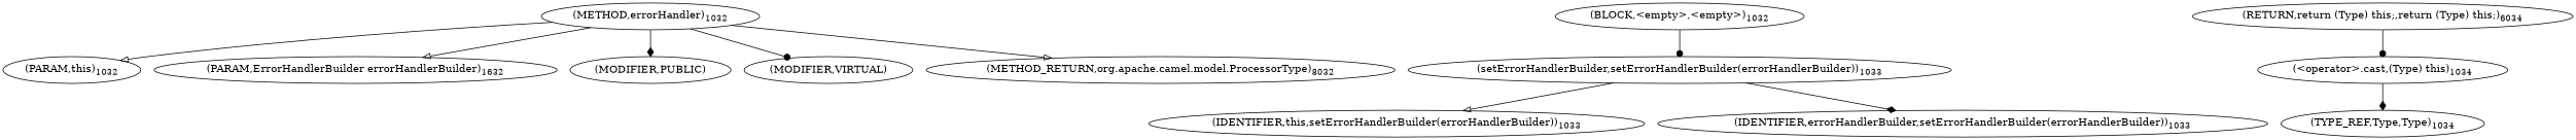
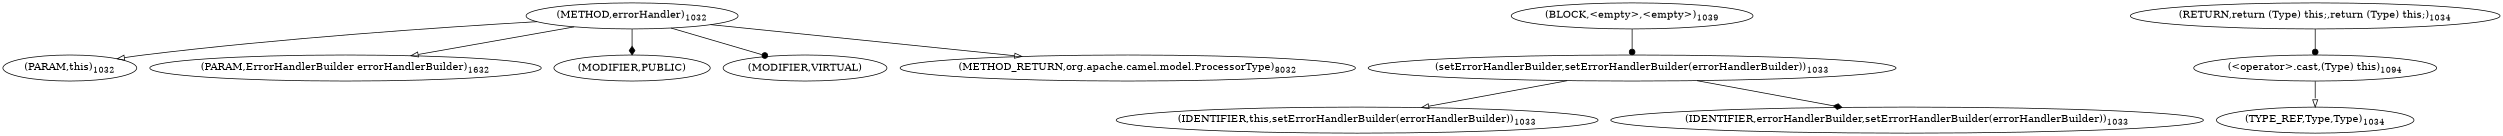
  digraph {
    edge [arrowhead=onormal]
    n1 [label=<(METHOD,errorHandler)<SUB>1032</SUB>>]
    n2 [label=<(PARAM,this)<SUB>1032</SUB>>]
    n3 [label=<(PARAM,ErrorHandlerBuilder errorHandlerBuilder)<SUB>1632</SUB>>]
    n4 [label=<(MODIFIER,PUBLIC)>]
    n5 [label=<(MODIFIER,VIRTUAL)>]
    n6 [label=<(METHOD_RETURN,org.apache.camel.model.ProcessorType)<SUB>8032</SUB>>]
-   n7 [label=<(BLOCK,&lt;empty&gt;,&lt;empty&gt;)<SUB>1032</SUB>>]
+   n7 [label=<(BLOCK,&lt;empty&gt;,&lt;empty&gt;)<SUB>1039</SUB>>]
    n8 [label=<(setErrorHandlerBuilder,setErrorHandlerBuilder(errorHandlerBuilder))<SUB>1033</SUB>>]
    n9 [label=<(IDENTIFIER,this,setErrorHandlerBuilder(errorHandlerBuilder))<SUB>1033</SUB>>]
    n10 [label=<(IDENTIFIER,errorHandlerBuilder,setErrorHandlerBuilder(errorHandlerBuilder))<SUB>1033</SUB>>]
-   n11 [label=<(RETURN,return (Type) this;,return (Type) this;)<SUB>6034</SUB>>]
-   n12 [label=<(&lt;operator&gt;.cast,(Type) this)<SUB>1034</SUB>>]
+   n11 [label=<(RETURN,return (Type) this;,return (Type) this;)<SUB>1034</SUB>>]
+   n12 [label=<(&lt;operator&gt;.cast,(Type) this)<SUB>1094</SUB>>]
    n13 [label=<(TYPE_REF,Type,Type)<SUB>1034</SUB>>]
    n1 -> n2
    n1 -> n3
    n1 -> n4 [arrowhead=diamond]
    n1 -> n5 [arrowhead=dot]
    n1 -> n6
    n7 -> n8 [arrowhead=dot]
    n8 -> n9
    n8 -> n10 [arrowhead=diamond]
    n11 -> n12 [arrowhead=dot]
-   n12 -> n13 [arrowhead=diamond]
+   n12 -> n13
  }
